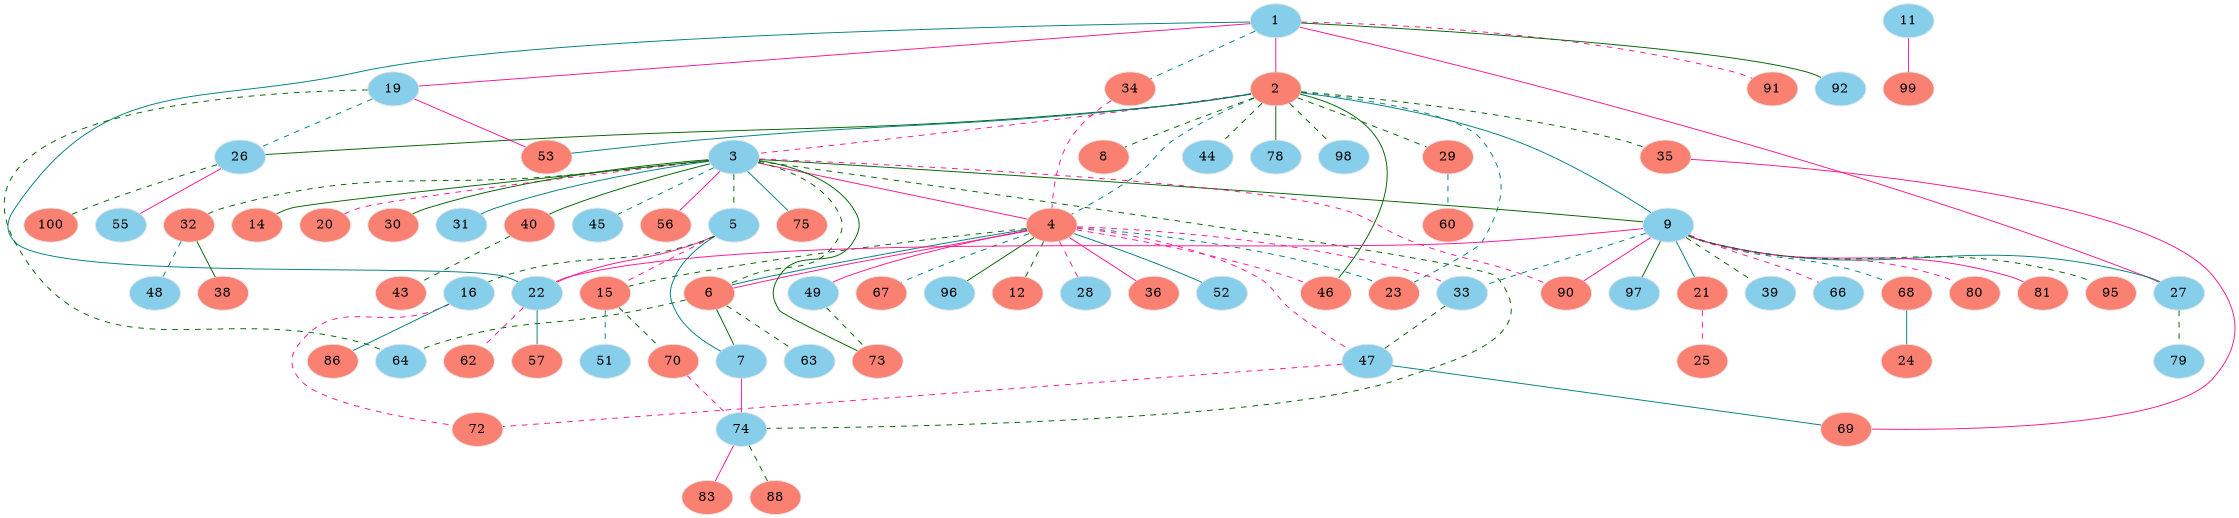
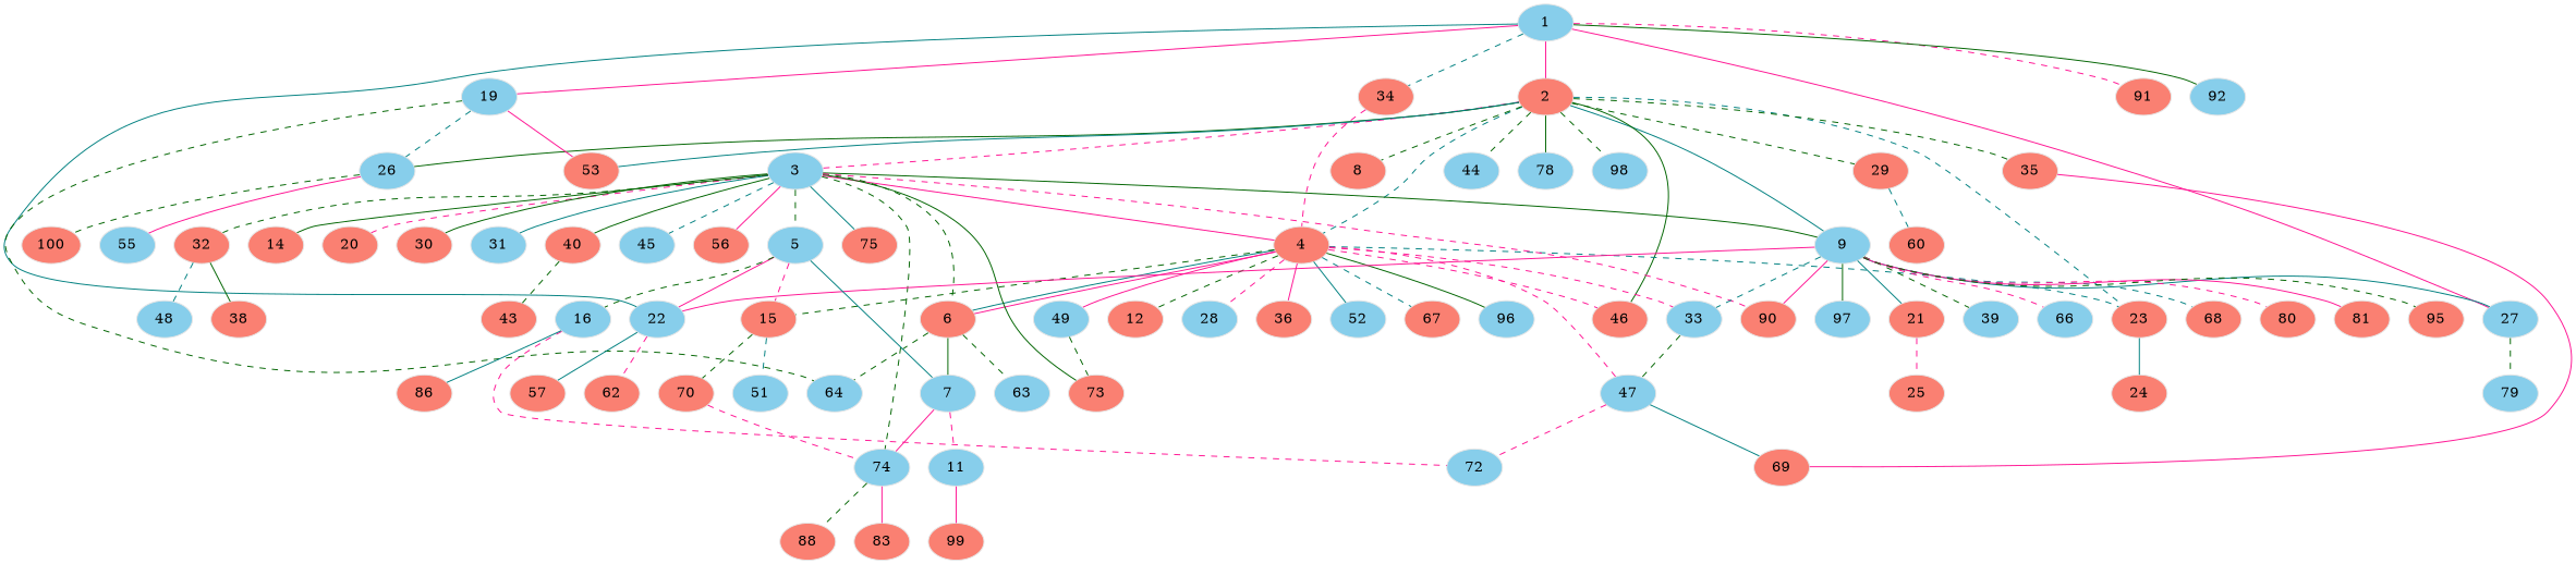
  graph {
    node [color=gray90 fillcolor=salmon style=filled]
    edge [color=darkgreen style=dashed]
    1 [fillcolor=skyblue super="+82"]
    2 [super="+87"]
    19 [fillcolor=skyblue super="+77"]
    22 [fillcolor=skyblue super="+37"]
    27 [fillcolor=skyblue]
    34
    91
    92 [fillcolor=skyblue]
    4 [super="+13"]
    3 [fillcolor=skyblue super="+10"]
    8
    9 [fillcolor=skyblue super="+61"]
    23
    26 [fillcolor=skyblue super="+41"]
    29
    35
    44 [fillcolor=skyblue]
    46
    53
    78 [fillcolor=skyblue super="+85"]
    98 [fillcolor=skyblue]
    6 [super="+94"]
    12
    15 [super="+17"]
    28 [fillcolor=skyblue]
    33 [fillcolor=skyblue super="+58"]
    36 [super="+84"]
    47 [fillcolor=skyblue super="+71"]
    49 [fillcolor=skyblue]
    52 [fillcolor=skyblue]
    67
    96 [fillcolor=skyblue]
    64 [fillcolor=skyblue]
    57
    62
    79 [fillcolor=skyblue]
    5 [fillcolor=skyblue super="+42"]
    14
    20
    30
    31 [fillcolor=skyblue]
    32 [super="+93"]
    40 [super="+76"]
    45 [fillcolor=skyblue]
    56
    73
    74 [fillcolor=skyblue super="+89"]
    75
    90
    21
    39 [fillcolor=skyblue]
    66 [fillcolor=skyblue]
    68
    80
    81
    95
    97 [fillcolor=skyblue]
    24
    55 [fillcolor=skyblue]
    100
    60
    69
    7 [fillcolor=skyblue super="+50"]
    16 [fillcolor=skyblue super="+65"]
    63 [fillcolor=skyblue]
    38
    48 [fillcolor=skyblue]
    43
    83
    88
    51 [fillcolor=skyblue super="+54"]
    70
-   72
+   72 [fillcolor=skyblue]
    11 [fillcolor=skyblue super="+18"]
    86
    99
    25 [super="+59"]
    1 -- 2 [color=deeppink style=solid]
    1 -- 19 [color=deeppink style=solid]
    1 -- 22 [color=teal style=solid]
    1 -- 27 [color=deeppink style=solid]
    1 -- 34 [color=teal]
    1 -- 91 [color=deeppink]
    1 -- 92 [style=solid]
    2 -- 4 [color=teal]
    2 -- 3 [color=deeppink]
    2 -- 8
    2 -- 9 [color=teal style=solid]
    2 -- 23 [color=teal]
    2 -- 26 [style=solid]
    2 -- 29
    2 -- 35
    2 -- 44
    2 -- 46 [style=solid]
    2 -- 53 [color=teal style=solid]
    2 -- 78 [style=solid]
    2 -- 98
    19 -- 26 [color=teal]
    19 -- 53 [color=deeppink style=solid]
    19 -- 64
    22 -- 57 [color=teal style=solid]
    22 -- 62 [color=deeppink]
    27 -- 79
    34 -- 4 [color=deeppink]
    4 -- 23 [color=teal]
    4 -- 46 [color=deeppink]
    4 -- 6 [color=teal style=solid]
    4 -- 6 [color=deeppink style=solid]
    4 -- 12
    4 -- 15
    4 -- 28 [color=deeppink]
    4 -- 33 [color=deeppink]
    4 -- 36 [color=deeppink style=solid]
    4 -- 47 [color=deeppink]
    4 -- 49 [color=deeppink style=solid]
    4 -- 52 [color=teal style=solid]
    4 -- 67 [color=teal]
    4 -- 96 [style=solid]
    3 -- 4 [color=deeppink style=solid]
    3 -- 9 [style=solid]
    3 -- 6
    3 -- 5
    3 -- 14 [style=solid]
    3 -- 20 [color=deeppink]
    3 -- 30 [style=solid]
    3 -- 31 [color=teal style=solid]
    3 -- 32
    3 -- 40 [style=solid]
    3 -- 45 [color=teal]
    3 -- 56 [color=deeppink style=solid]
    3 -- 73 [style=solid]
    3 -- 74
    3 -- 75 [color=teal style=solid]
    3 -- 90 [color=deeppink]
    9 -- 22 [color=deeppink style=solid]
    9 -- 27 [color=teal style=solid]
    9 -- 33 [color=teal]
    9 -- 90 [color=deeppink style=solid]
    9 -- 21 [color=teal style=solid]
    9 -- 39
    9 -- 66 [color=deeppink]
    9 -- 68 [color=teal]
    9 -- 80 [color=deeppink]
    9 -- 81 [color=deeppink style=solid]
    9 -- 95
    9 -- 97 [style=solid]
-   68 -- 24 [color=teal style=solid]
+   23 -- 24 [color=teal style=solid]
    26 -- 55 [color=deeppink style=solid]
    26 -- 100
    29 -- 60 [color=teal]
    35 -- 69 [color=deeppink style=solid]
    6 -- 64
    6 -- 7 [style=solid]
    6 -- 63
    15 -- 51 [color=teal]
    15 -- 70
    33 -- 47
    47 -- 69 [color=teal style=solid]
    47 -- 72 [color=deeppink]
    49 -- 73
    5 -- 22 [color=deeppink style=solid]
    5 -- 15 [color=deeppink]
    5 -- 7 [color=teal style=solid]
    5 -- 16 [weight=2]
    32 -- 38 [style=solid]
    32 -- 48 [color=teal]
    40 -- 43
    74 -- 83 [color=deeppink style=solid]
    74 -- 88
    21 -- 25 [color=deeppink]
    7 -- 74 [color=deeppink style=solid]
+   7 -- 11 [color=deeppink]
    16 -- 72 [color=deeppink]
    16 -- 86 [color=teal style=solid]
    70 -- 74 [color=deeppink]
    11 -- 99 [color=deeppink style=solid]
  }
